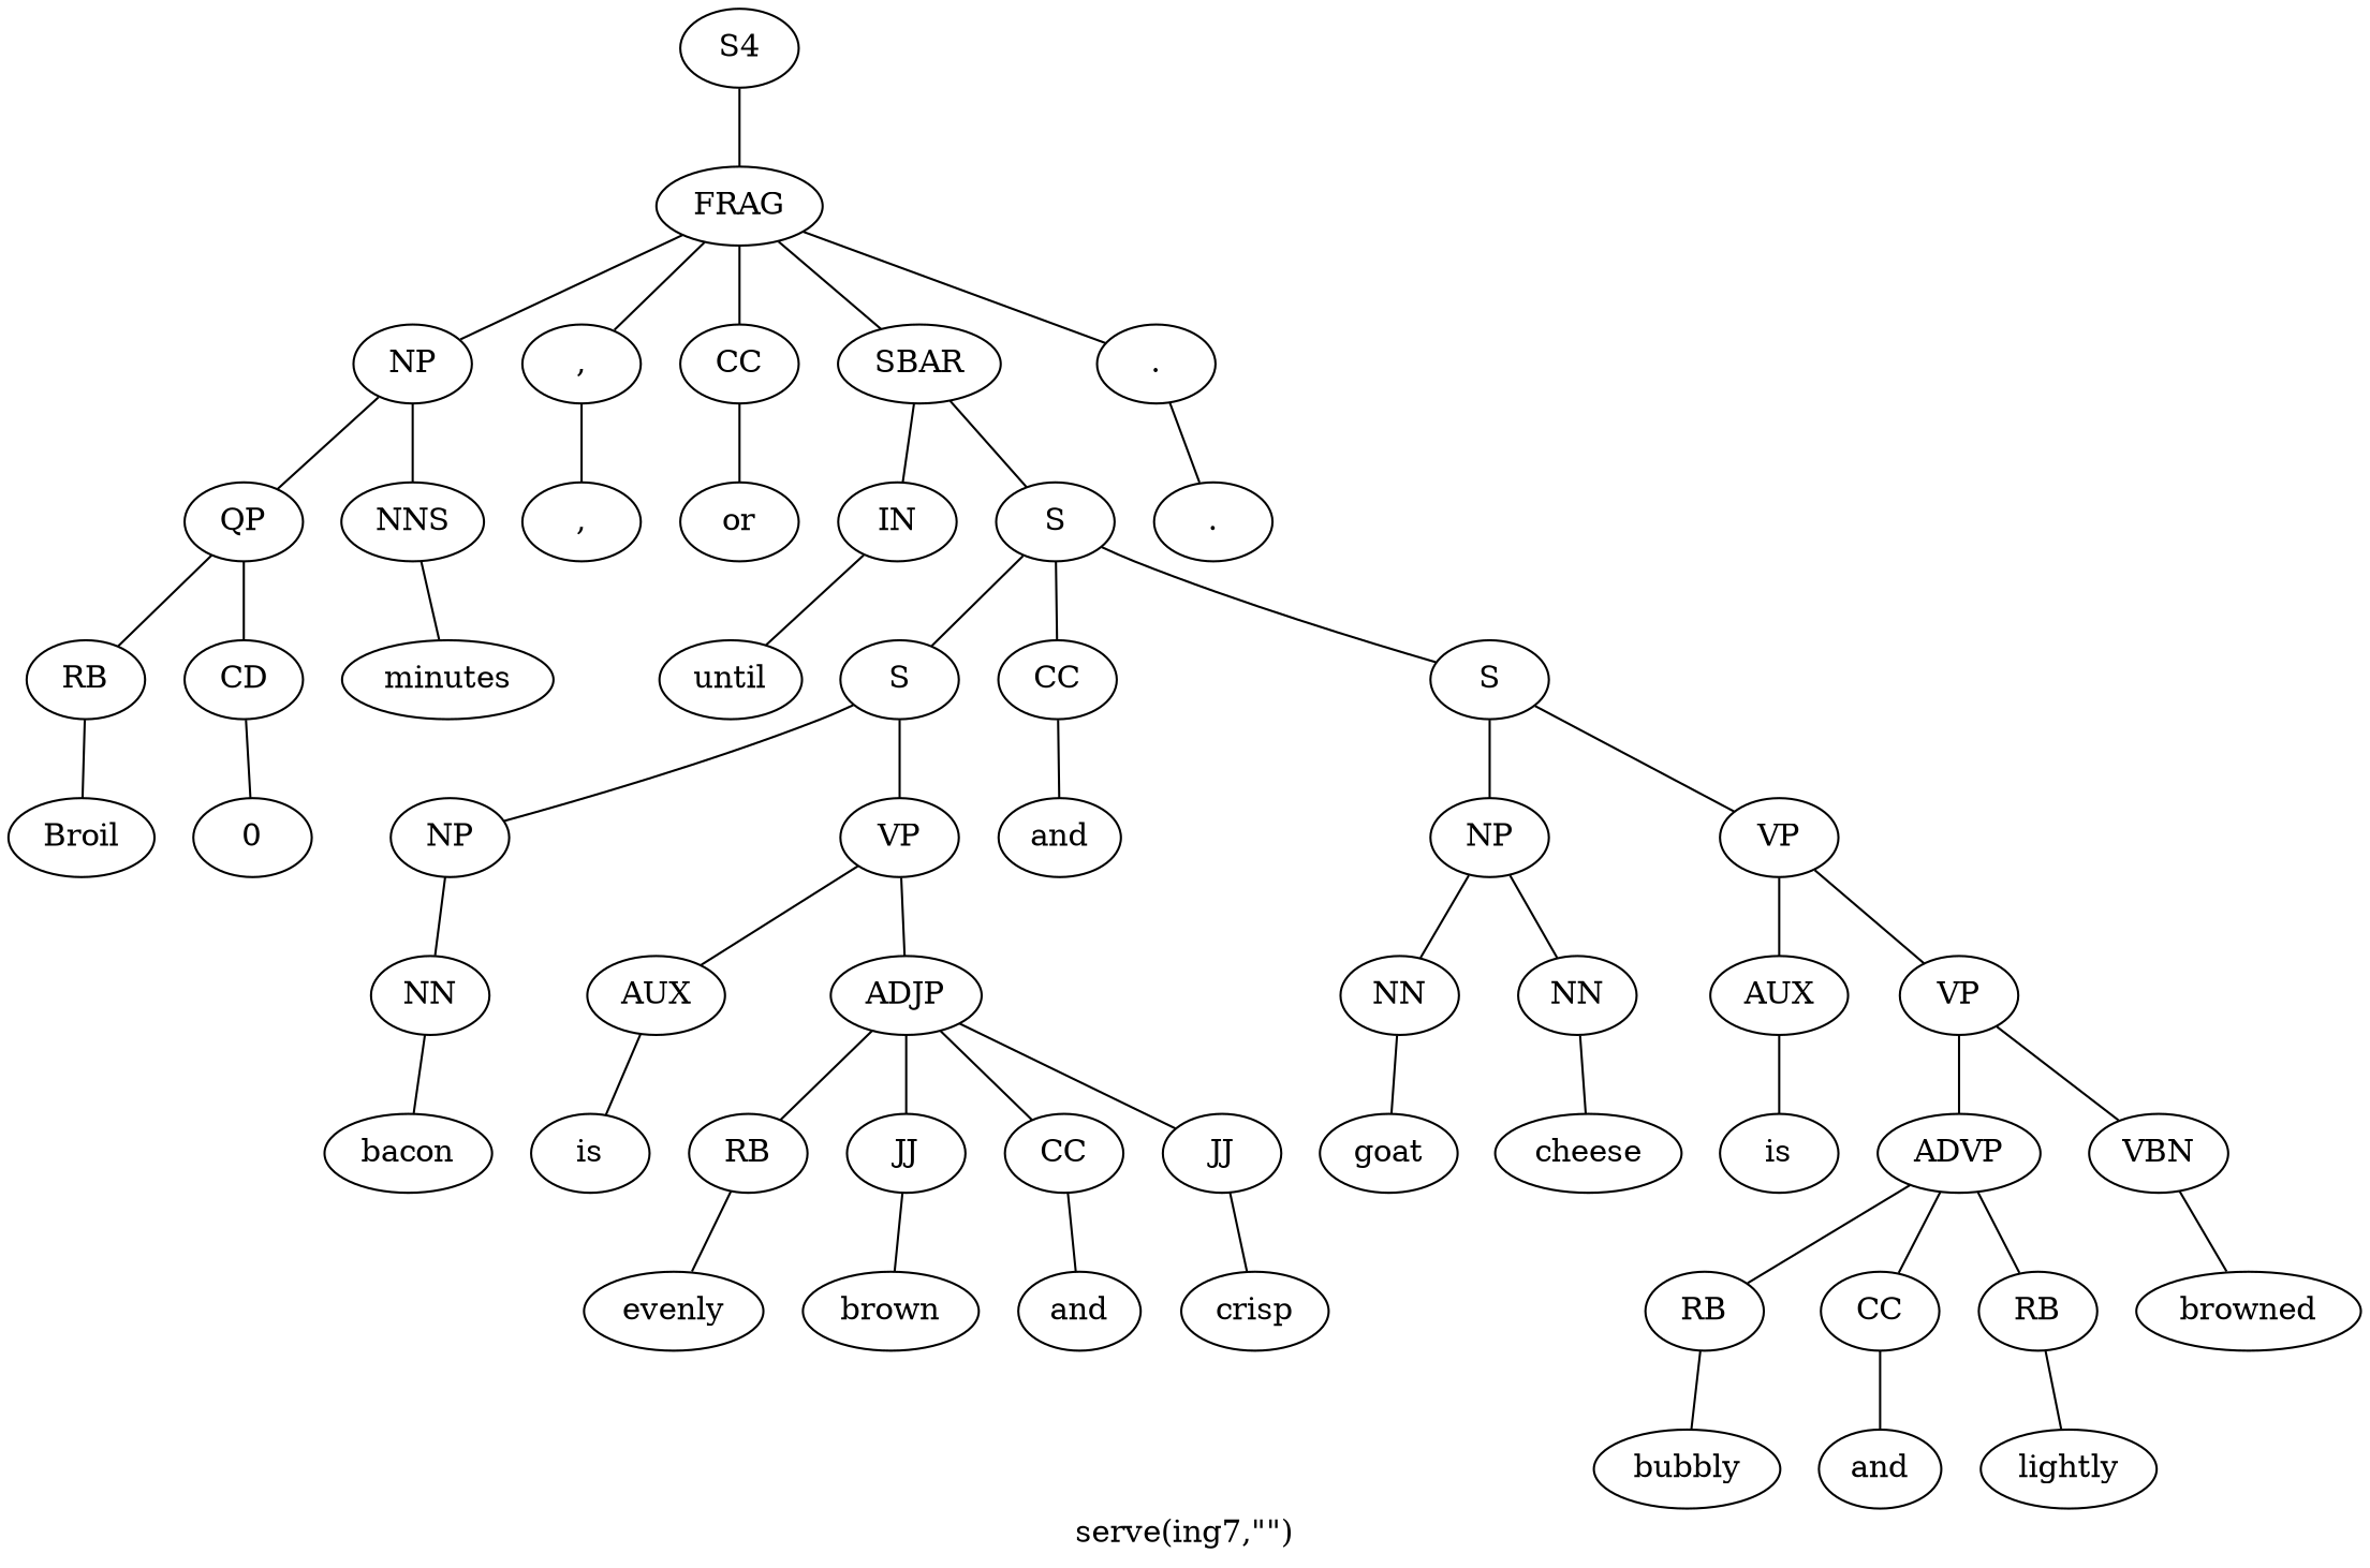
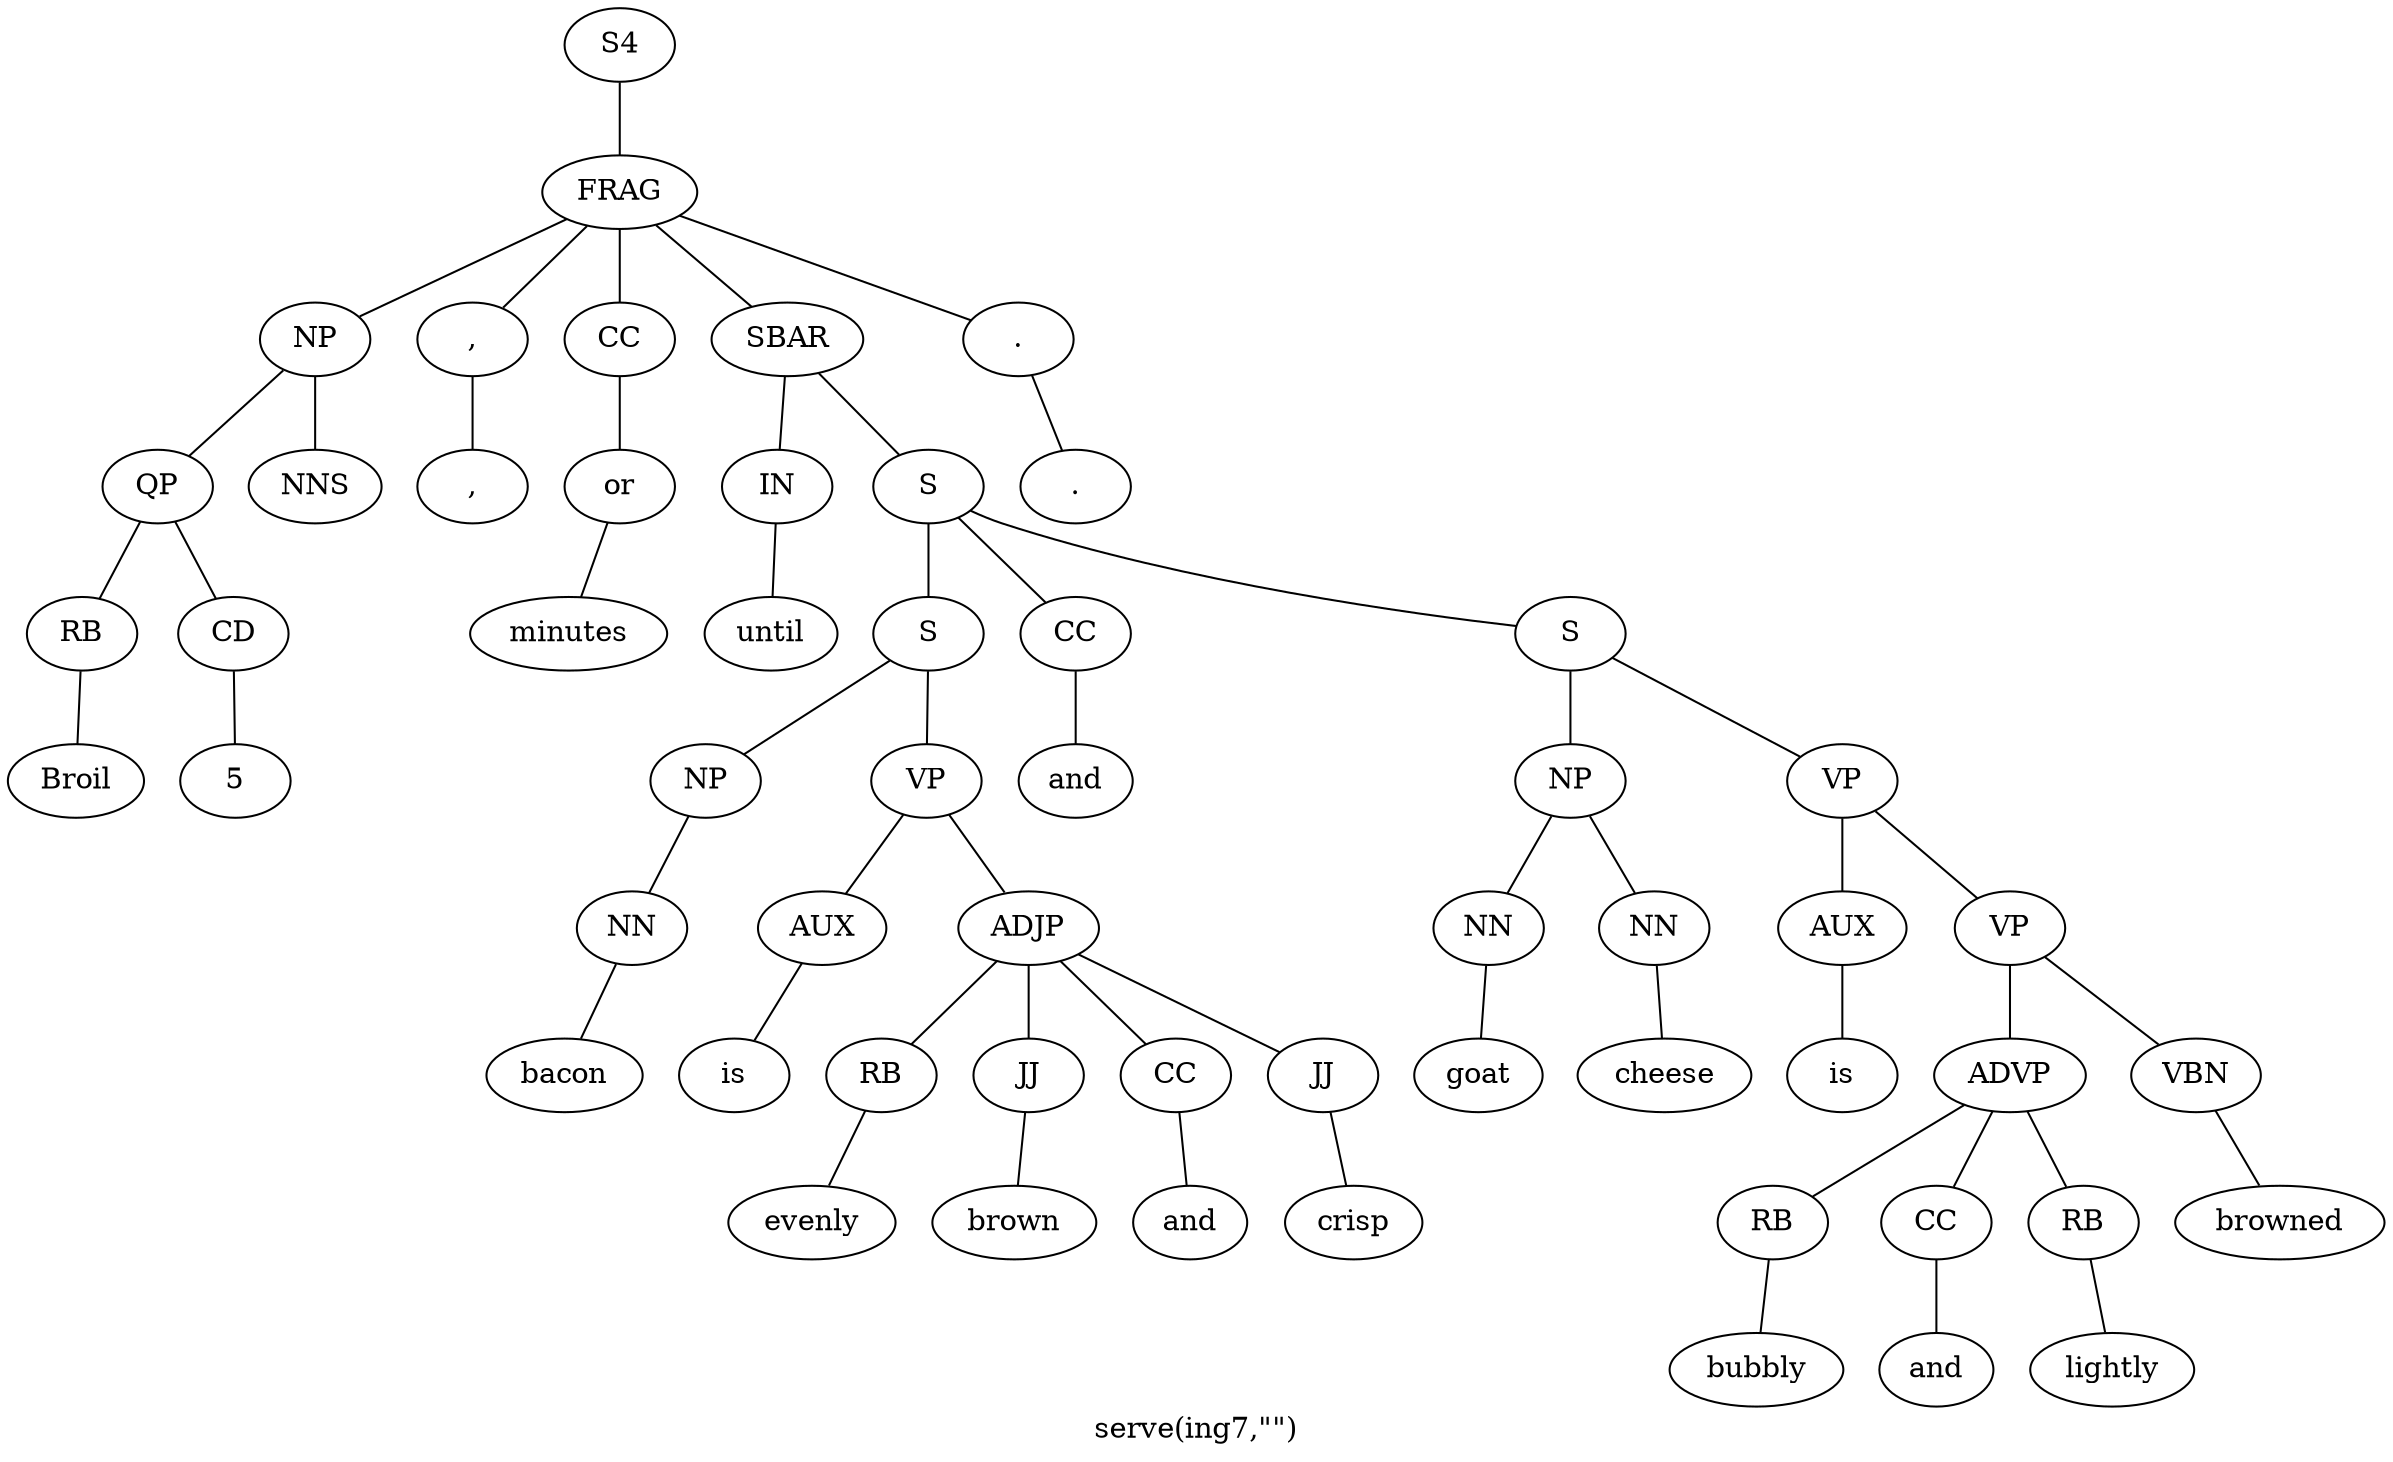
  graph {
    label="serve(ing7,\"\")"
    n1 [label=S4]
    n2 [label=FRAG]
    n3 [label=NP]
    n4 [label=","]
    n5 [label=CC]
    n6 [label=SBAR]
    n7 [label="."]
    n8 [label=QP]
    n9 [label=NNS]
    n10 [label=","]
    n11 [label=or]
    n12 [label=IN]
    n13 [label=S]
    n14 [label="."]
    n15 [label=RB]
    n16 [label=CD]
    n17 [label=minutes]
    n18 [label=Broil]
-   n19 [label=0]
+   n19 [label=5]
    n20 [label=until]
    n21 [label=S]
    n22 [label=CC]
    n23 [label=S]
    n24 [label=NP]
    n25 [label=VP]
    n26 [label=and]
    n27 [label=NP]
    n28 [label=VP]
    n29 [label=NN]
    n30 [label=AUX]
    n31 [label=ADJP]
    n32 [label=bacon]
    n33 [label=is]
    n34 [label=RB]
    n35 [label=JJ]
    n36 [label=CC]
    n37 [label=JJ]
    n38 [label=evenly]
    n39 [label=brown]
    n40 [label=and]
    n41 [label=crisp]
    n42 [label=NN]
    n43 [label=NN]
    n44 [label=AUX]
    n45 [label=VP]
    n46 [label=goat]
    n47 [label=cheese]
    n48 [label=is]
    n49 [label=ADVP]
    n50 [label=VBN]
    n51 [label=RB]
    n52 [label=CC]
    n53 [label=RB]
    n54 [label=browned]
    n55 [label=bubbly]
    n56 [label=and]
    n57 [label=lightly]
    n1 -- n2
    n2 -- n3
    n2 -- n4
    n2 -- n5
    n2 -- n6
    n2 -- n7
    n3 -- n8
    n3 -- n9
    n4 -- n10
    n5 -- n11
    n6 -- n12
    n6 -- n13
    n7 -- n14
    n8 -- n15
    n8 -- n16
-   n9 -- n17
+   n11 -- n17
    n12 -- n20
    n13 -- n21
    n13 -- n22
    n13 -- n23
    n15 -- n18
    n16 -- n19
    n21 -- n24
    n21 -- n25
    n22 -- n26
    n23 -- n27
    n23 -- n28
    n24 -- n29
    n25 -- n30
    n25 -- n31
    n27 -- n42
    n27 -- n43
    n28 -- n44
    n28 -- n45
    n29 -- n32
    n30 -- n33
    n31 -- n34
    n31 -- n35
    n31 -- n36
    n31 -- n37
    n34 -- n38
    n35 -- n39
    n36 -- n40
    n37 -- n41
    n42 -- n46
    n43 -- n47
    n44 -- n48
    n45 -- n49
    n45 -- n50
    n49 -- n51
    n49 -- n52
    n49 -- n53
    n50 -- n54
    n51 -- n55
    n52 -- n56
    n53 -- n57
  }
